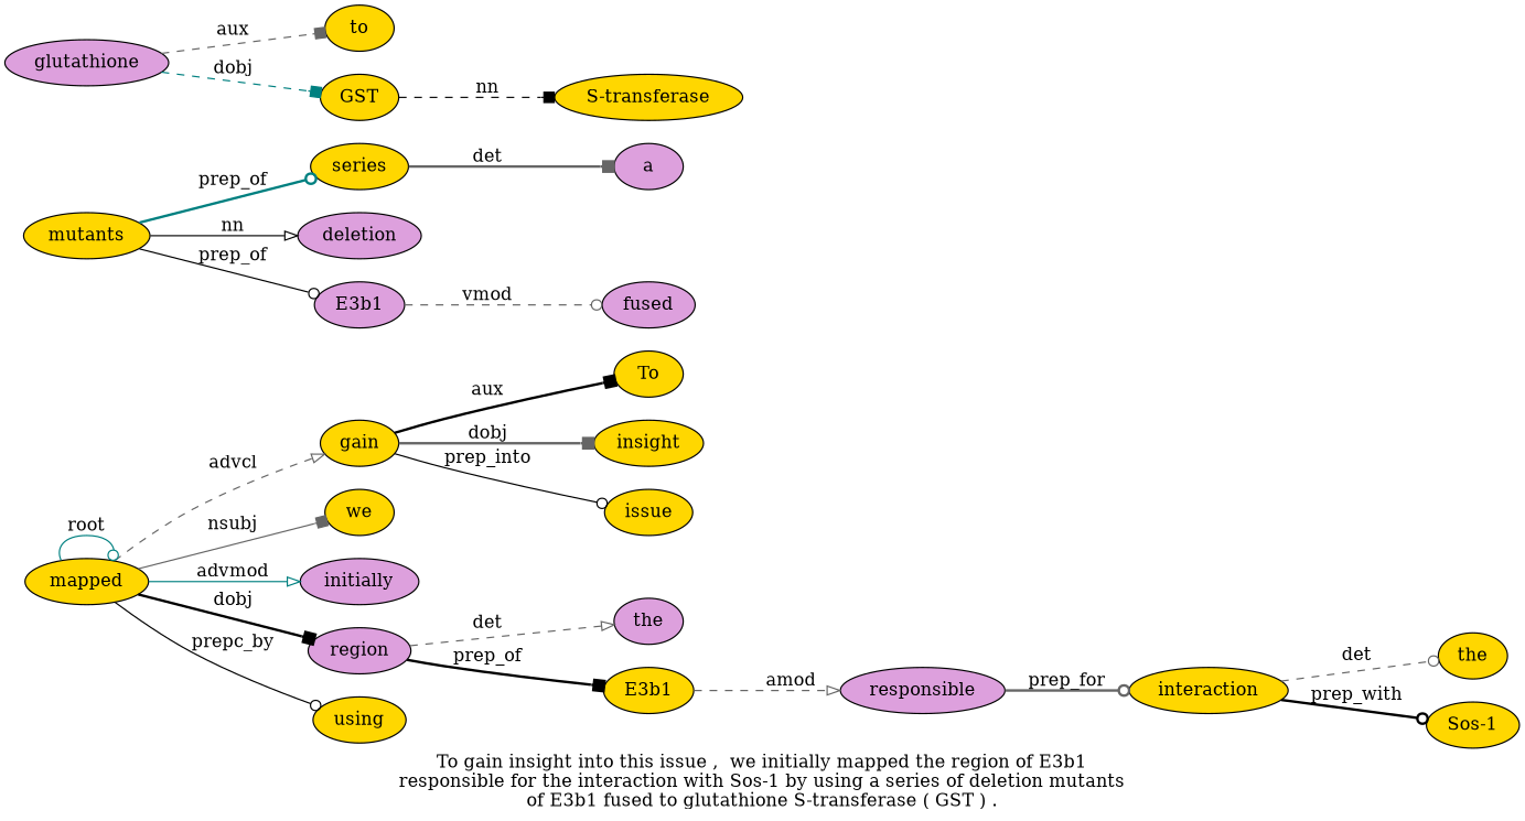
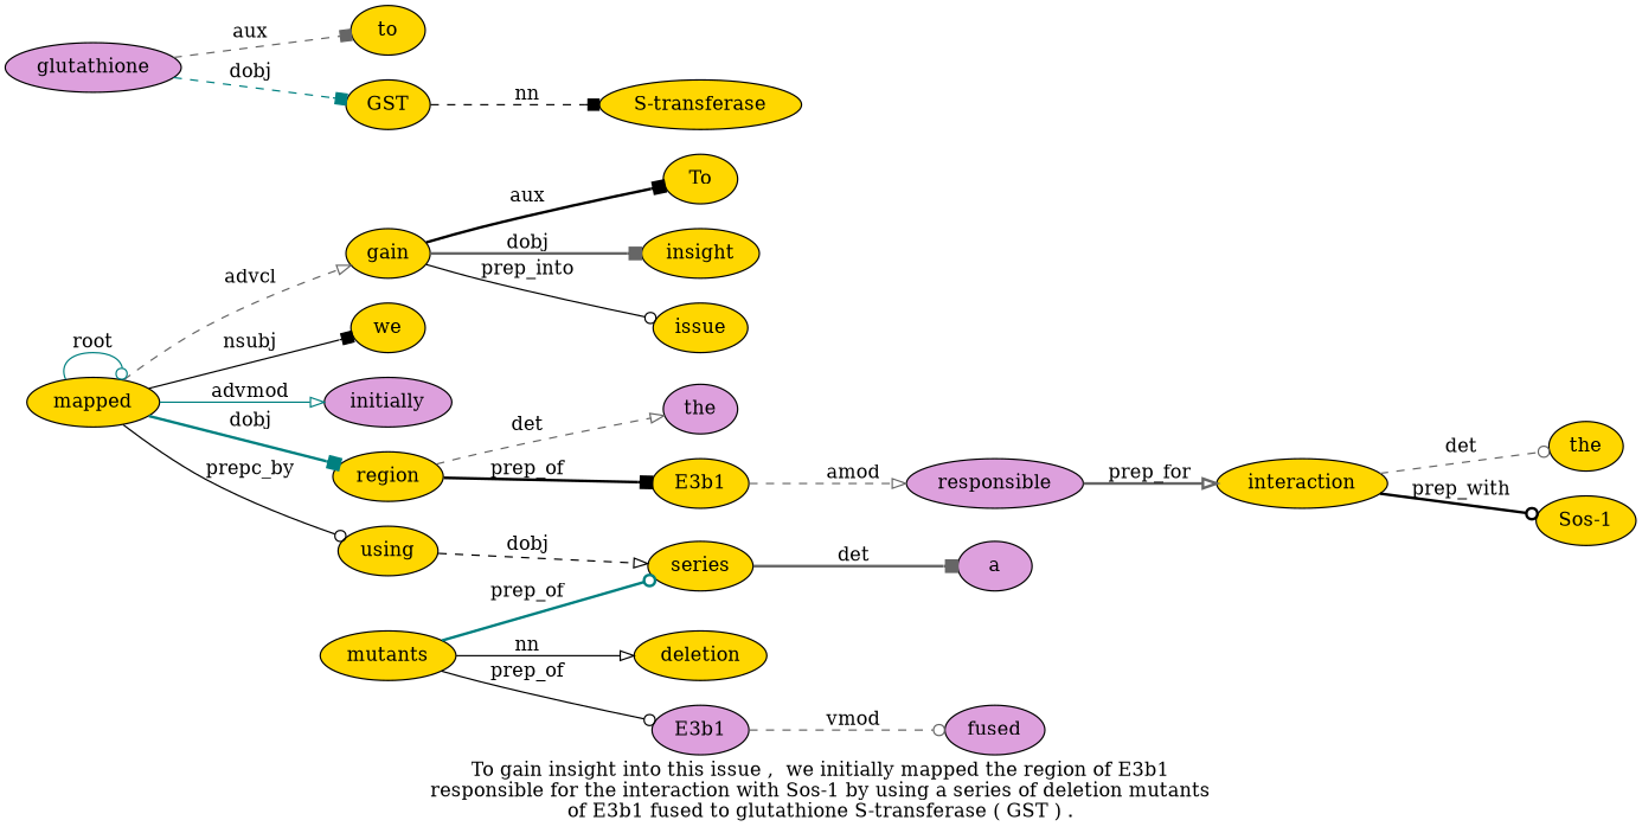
  digraph {
    label="To gain insight into this issue ,  we initially mapped the region of E3b1\nresponsible for the interaction with Sos-1 by using a series of deletion mutants\nof E3b1 fused to glutathione S-transferase ( GST ) ."
    rankdir=LR
    node [fillcolor=gold style=filled]
    edge [arrowhead=box color=gray40 style=dashed]
    n1 [label=gain]
    n2 [label=To]
    n3 [label=insight]
    n4 [label=issue]
    n5 [label=mapped]
    n6 [label=we]
    n7 [fillcolor=plum label=initially]
-   n8 [fillcolor=plum label=region]
+   n8 [label=region]
    n9 [label=using]
    n10 [fillcolor=plum label=the]
    n11 [label=E3b1]
    n12 [label=series]
    n13 [fillcolor=plum label=responsible]
    n14 [label=interaction]
    n15 [label=the]
    n16 [label="Sos-1"]
    n17 [fillcolor=plum label=a]
    n18 [label=mutants]
-   n19 [fillcolor=plum label=deletion]
+   n19 [label=deletion]
    n20 [fillcolor=plum label=E3b1]
    n21 [fillcolor=plum label=fused]
    n22 [fillcolor=plum label=glutathione]
    n23 [label=to]
    n24 [label=GST]
    n25 [label="S-transferase"]
    n1 -> n2 [color=black label=aux style=bold]
    n1 -> n3 [label=dobj style=bold]
    n1 -> n4 [arrowhead=odot color=black label=prep_into style=solid]
    n5 -> n1 [arrowhead=onormal label=advcl]
    n5 -> n5 [arrowhead=odot color=teal label=root style=solid]
-   n5 -> n6 [label=nsubj style=solid]
+   n5 -> n6 [color=black label=nsubj style=solid]
    n5 -> n7 [arrowhead=onormal color=teal label=advmod style=solid]
-   n5 -> n8 [color=black label=dobj style=bold]
+   n5 -> n8 [color=teal label=dobj style=bold]
    n5 -> n9 [arrowhead=odot color=black label=prepc_by style=solid]
    n8 -> n10 [arrowhead=onormal label=det]
    n8 -> n11 [color=black label=prep_of style=bold]
+   n9 -> n12 [arrowhead=onormal color=black label=dobj]
    n11 -> n13 [arrowhead=onormal label=amod]
    n12 -> n17 [label=det style=bold]
-   n13 -> n14 [arrowhead=odot label=prep_for style=bold]
+   n13 -> n14 [arrowhead=onormal label=prep_for style=bold]
    n14 -> n15 [arrowhead=odot label=det]
    n14 -> n16 [arrowhead=odot color=black label=prep_with style=bold]
    n18 -> n12 [arrowhead=odot color=teal label=prep_of style=bold]
    n18 -> n19 [arrowhead=onormal color=black label=nn style=solid]
    n18 -> n20 [arrowhead=odot color=black label=prep_of style=solid]
    n20 -> n21 [arrowhead=odot label=vmod]
    n22 -> n23 [label=aux]
    n22 -> n24 [color=teal label=dobj]
    n24 -> n25 [color=black label=nn]
  }
